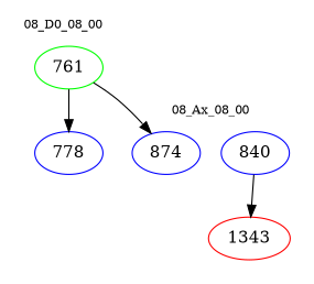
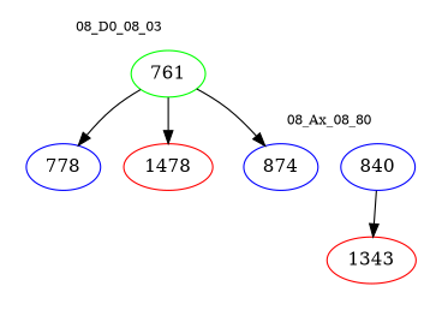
  digraph {
    node [color=blue]
    edge [color=black]
    n1 [label=840]
    n2 [label=874]
    n3 [color=red label=1343]
    n4 [color=green label=761]
    n5 [label=778]
+   n6 [color=red label=1478]
    subgraph cluster_1 {
      color=white
      fontsize=10
-     label="08_Ax_08_00"
+     label="08_Ax_08_80"
      n1
      n2
      n3
    }
    subgraph cluster_2 {
      color=white
      fontsize=10
-     label="08_D0_08_00"
+     label="08_D0_08_03"
      n4
      n5
+     n6
    }
    n1 -> n3
    n4 -> n2
    n4 -> n5
+   n4 -> n6
  }
